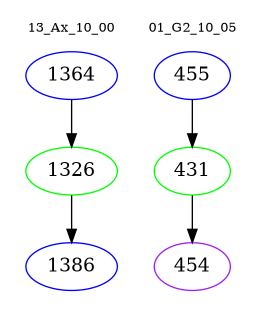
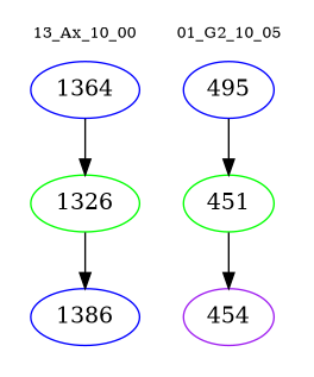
  digraph {
    node [color=blue]
    edge [color=black]
    n1 [label=1364]
    n2 [color=green label=1326]
    n3 [label=1386]
-   n4 [label=455]
-   n5 [color=green label=431]
+   n4 [label=495]
+   n5 [color=green label=451]
    n6 [color=purple label=454]
    subgraph cluster_1 {
      color=white
      fontsize=10
      label="13_Ax_10_00"
      n1
      n2
      n3
    }
    subgraph cluster_2 {
      color=white
      fontsize=10
      label="01_G2_10_05"
      n4
      n5
      n6
    }
    n1 -> n2
    n2 -> n3
    n4 -> n5
    n5 -> n6
  }
